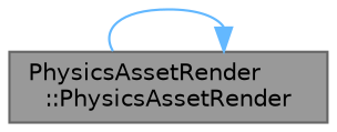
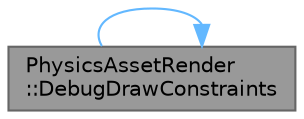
  digraph {
    rankdir=LR
-   n1 [color=gray40 fillcolor=grey60 fontcolor=black fontname=Helvetica fontsize=10 height=0.2 label="PhysicsAssetRender\l::PhysicsAssetRender" shape=box style=filled width=0.4]
+   n1 [color=gray40 fillcolor=grey60 fontcolor=black fontname=Helvetica fontsize=10 height=0.2 label="PhysicsAssetRender\l::DebugDrawConstraints" shape=box style=filled width=0.4]
    n1 -> n1 [color=steelblue1 fontname=Helvetica fontsize=10 labelfontname=Helvetica labelfontsize=10 style=solid]
  }
